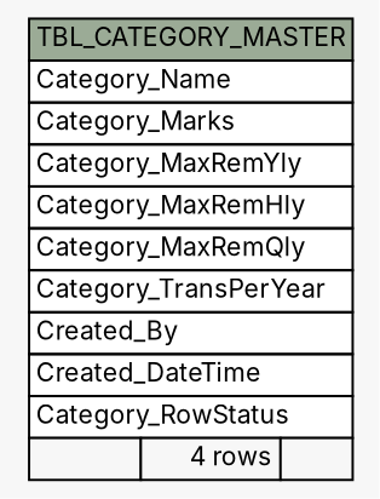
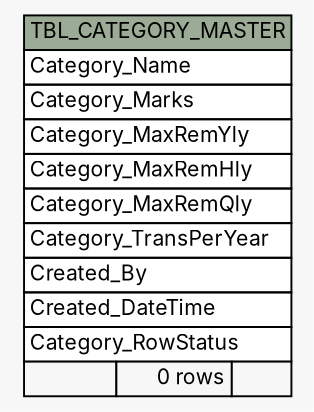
  digraph {
    bgcolor="#f7f7f7"
    fontname=Inter
    fontsize=11
    nodesep=0.18
    rankdir=RL
    ranksep=0.46
-   n1 [fontname=Inter fontsize=11 label=<     <TABLE BORDER="0" CELLBORDER="1" CELLSPACING="0" BGCOLOR="#ffffff">       <TR><TD COLSPAN="3" BGCOLOR="#9bab96" ALIGN="CENTER">TBL_CATEGORY_MASTER</TD></TR>       <TR><TD PORT="Category_Name" COLSPAN="3" ALIGN="LEFT">Category_Name</TD></TR>       <TR><TD PORT="Category_Marks" COLSPAN="3" ALIGN="LEFT">Category_Marks</TD></TR>       <TR><TD PORT="Category_MaxRemYly" COLSPAN="3" ALIGN="LEFT">Category_MaxRemYly</TD></TR>       <TR><TD PORT="Category_MaxRemHly" COLSPAN="3" ALIGN="LEFT">Category_MaxRemHly</TD></TR>       <TR><TD PORT="Category_MaxRemQly" COLSPAN="3" ALIGN="LEFT">Category_MaxRemQly</TD></TR>       <TR><TD PORT="Category_TransPerYear" COLSPAN="3" ALIGN="LEFT">Category_TransPerYear</TD></TR>       <TR><TD PORT="Created_By" COLSPAN="3" ALIGN="LEFT">Created_By</TD></TR>       <TR><TD PORT="Created_DateTime" COLSPAN="3" ALIGN="LEFT">Created_DateTime</TD></TR>       <TR><TD PORT="Category_RowStatus" COLSPAN="3" ALIGN="LEFT">Category_RowStatus</TD></TR>       <TR><TD ALIGN="LEFT" BGCOLOR="#f7f7f7">  </TD><TD ALIGN="RIGHT" BGCOLOR="#f7f7f7">4 rows</TD><TD ALIGN="RIGHT" BGCOLOR="#f7f7f7">  </TD></TR>     </TABLE>> shape=plaintext]
+   n1 [fontname=Inter fontsize=11 label=<     <TABLE BORDER="0" CELLBORDER="1" CELLSPACING="0" BGCOLOR="#ffffff">       <TR><TD COLSPAN="3" BGCOLOR="#9bab96" ALIGN="CENTER">TBL_CATEGORY_MASTER</TD></TR>       <TR><TD PORT="Category_Name" COLSPAN="3" ALIGN="LEFT">Category_Name</TD></TR>       <TR><TD PORT="Category_Marks" COLSPAN="3" ALIGN="LEFT">Category_Marks</TD></TR>       <TR><TD PORT="Category_MaxRemYly" COLSPAN="3" ALIGN="LEFT">Category_MaxRemYly</TD></TR>       <TR><TD PORT="Category_MaxRemHly" COLSPAN="3" ALIGN="LEFT">Category_MaxRemHly</TD></TR>       <TR><TD PORT="Category_MaxRemQly" COLSPAN="3" ALIGN="LEFT">Category_MaxRemQly</TD></TR>       <TR><TD PORT="Category_TransPerYear" COLSPAN="3" ALIGN="LEFT">Category_TransPerYear</TD></TR>       <TR><TD PORT="Created_By" COLSPAN="3" ALIGN="LEFT">Created_By</TD></TR>       <TR><TD PORT="Created_DateTime" COLSPAN="3" ALIGN="LEFT">Created_DateTime</TD></TR>       <TR><TD PORT="Category_RowStatus" COLSPAN="3" ALIGN="LEFT">Category_RowStatus</TD></TR>       <TR><TD ALIGN="LEFT" BGCOLOR="#f7f7f7">  </TD><TD ALIGN="RIGHT" BGCOLOR="#f7f7f7">0 rows</TD><TD ALIGN="RIGHT" BGCOLOR="#f7f7f7">  </TD></TR>     </TABLE>> shape=plaintext]
  }
